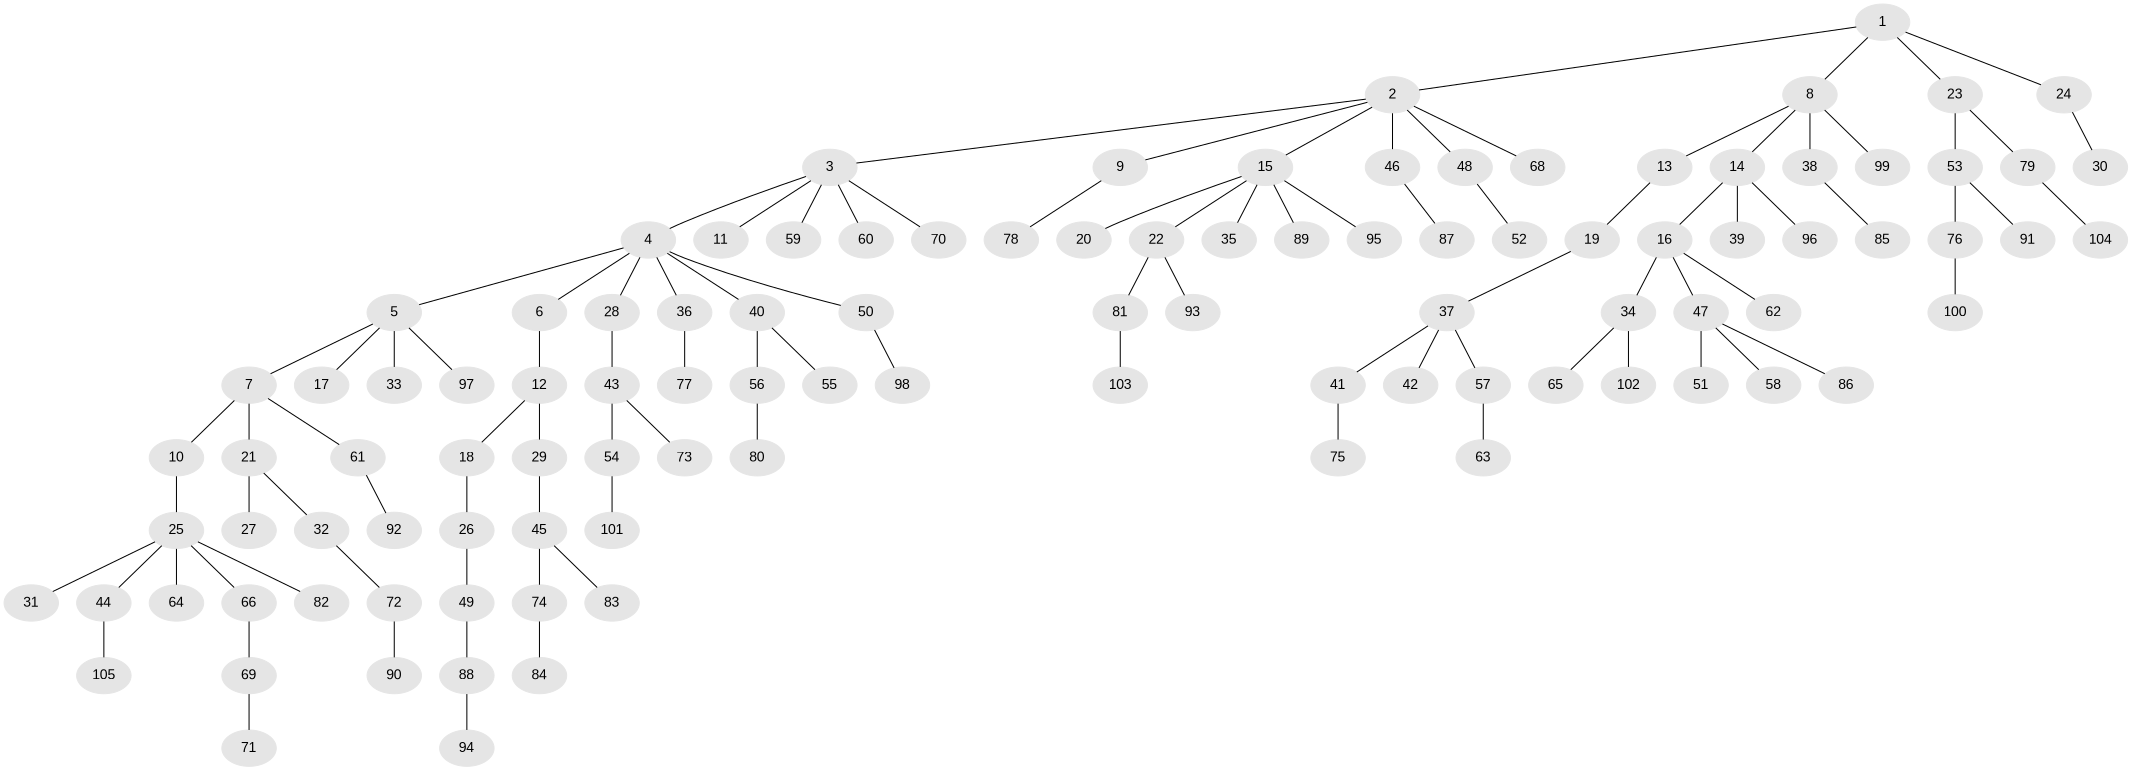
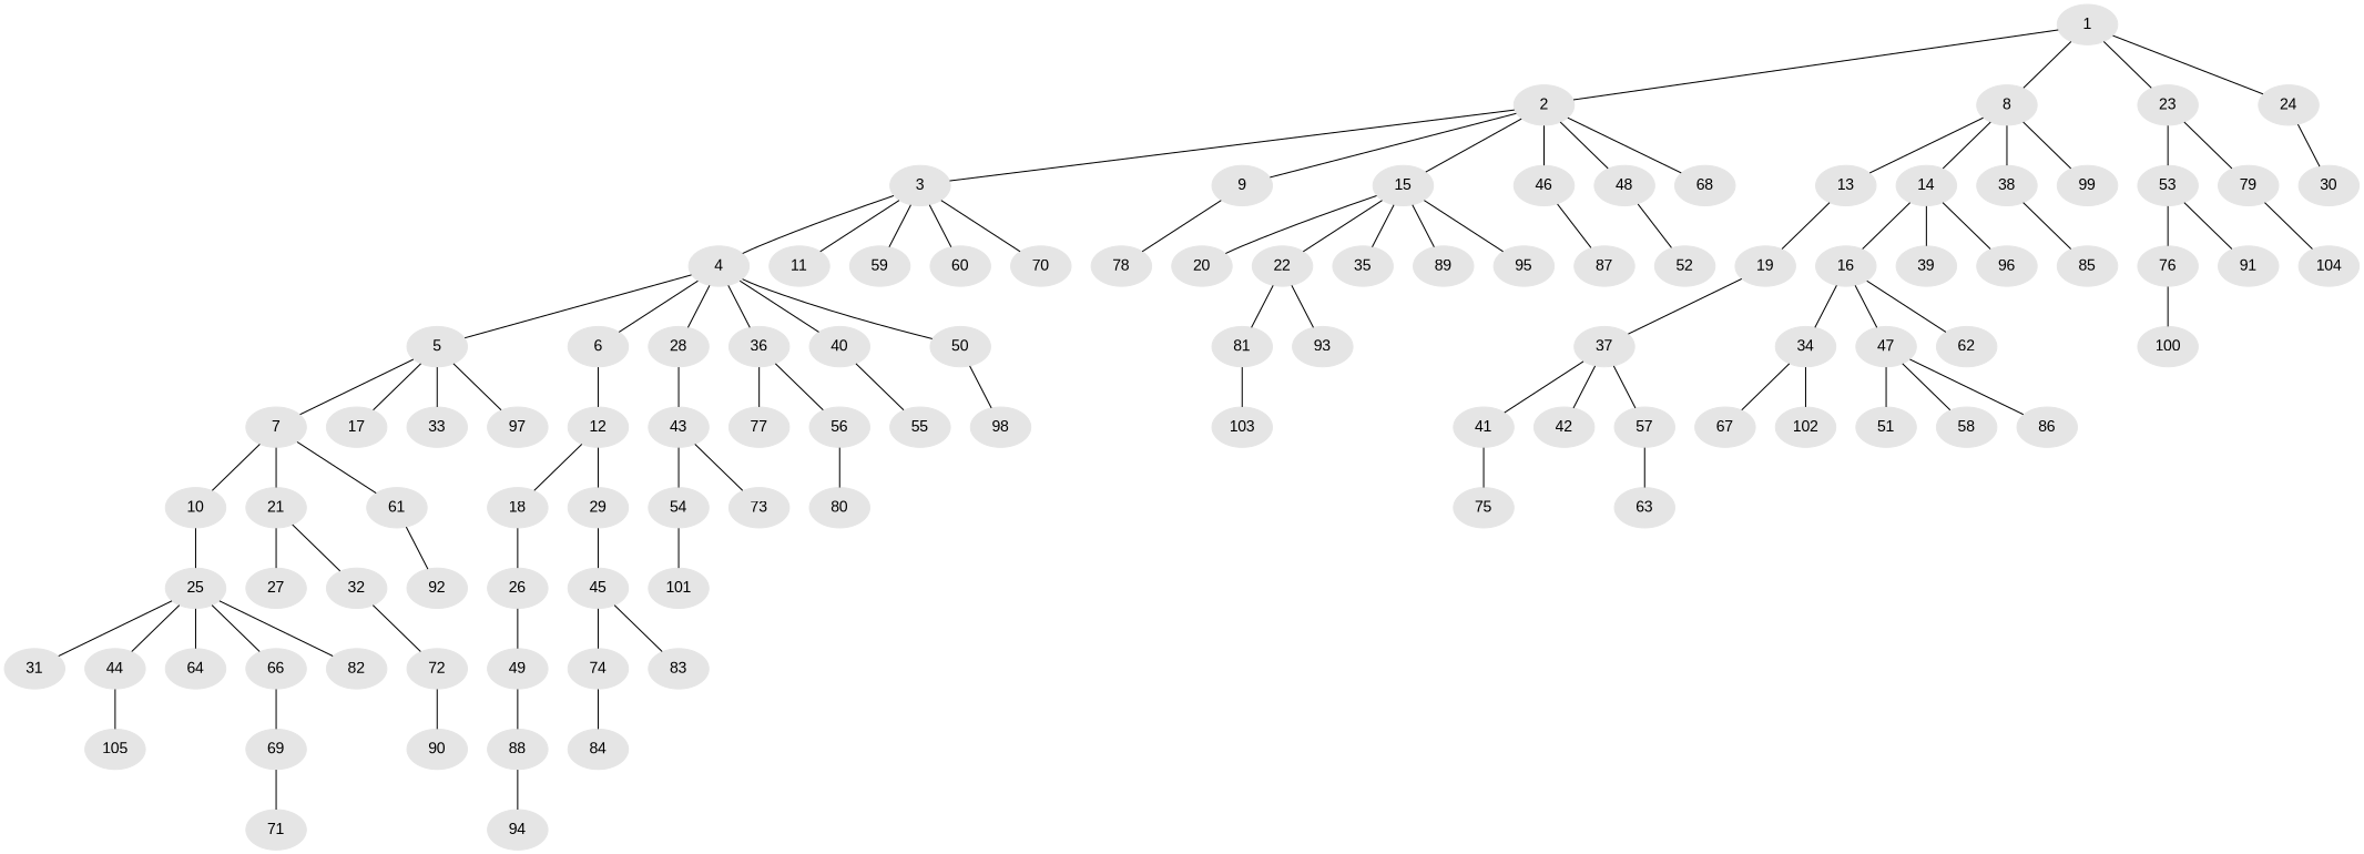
  graph {
    fontname="Liberation Sans"
    node [color=gray90 fontname="Liberation Sans" style=filled]
    edge [fontname="Liberation Sans"]
    1
    2
    8
    23
    24
    3
    9
    15
    46
    48
    68
    13
    14
    38
    99
    53
    79
    30
    4
    11
    59
    60
    70
    78
    20
    22
    35
    89
    95
    87
    52
    5
    6
    28
    36
    40
    50
    7
    17
    33
    97
    12
    43
    77
    55
    56
    98
    10
    21
    61
    18
    29
    25
    27
    32
    92
    19
    16
    39
    96
    85
    31
    44
    64
    66
    82
    26
    37
    34
    47
    62
    81
    93
-   65
+   65 [label=67]
    102
    51
    58
    86
    49
    45
    41
    42
    57
    72
    103
    76
    91
    104
    105
    69
    88
    54
    73
    74
    83
    90
    75
    63
    80
    101
    84
    94
    100
    71
    1 -- 2
    1 -- 8
    1 -- 23
    1 -- 24
    2 -- 3
    2 -- 9
    2 -- 15
    2 -- 46
    2 -- 48
    2 -- 68
    8 -- 13
    8 -- 14
    8 -- 38
    8 -- 99
    23 -- 53
    23 -- 79
    24 -- 30
    3 -- 4
    3 -- 11
    3 -- 59
    3 -- 60
    3 -- 70
    9 -- 78
    15 -- 20
    15 -- 22
    15 -- 35
    15 -- 89
    15 -- 95
    46 -- 87
    48 -- 52
    13 -- 19
    14 -- 16
    14 -- 39
    14 -- 96
    38 -- 85
    53 -- 76
    53 -- 91
    79 -- 104
    4 -- 5
    4 -- 6
    4 -- 28
    4 -- 36
    4 -- 40
    4 -- 50
    22 -- 81
    22 -- 93
    5 -- 7
    5 -- 17
    5 -- 33
    5 -- 97
    6 -- 12
    28 -- 43
    36 -- 77
    40 -- 55
-   40 -- 56
+   36 -- 56
    50 -- 98
    7 -- 10
    7 -- 21
    7 -- 61
    12 -- 18
    12 -- 29
    43 -- 54
    43 -- 73
    56 -- 80
    10 -- 25
    21 -- 27
    21 -- 32
    61 -- 92
    18 -- 26
    29 -- 45
    25 -- 31
    25 -- 44
    25 -- 64
    25 -- 66
    25 -- 82
    32 -- 72
    19 -- 37
    16 -- 34
    16 -- 47
    16 -- 62
    44 -- 105
    66 -- 69
    26 -- 49
    37 -- 41
    37 -- 42
    37 -- 57
    34 -- 65
    34 -- 102
    47 -- 51
    47 -- 58
    47 -- 86
    81 -- 103
    49 -- 88
    45 -- 74
    45 -- 83
    41 -- 75
    57 -- 63
    72 -- 90
    76 -- 100
    69 -- 71
    88 -- 94
    54 -- 101
    74 -- 84
  }
